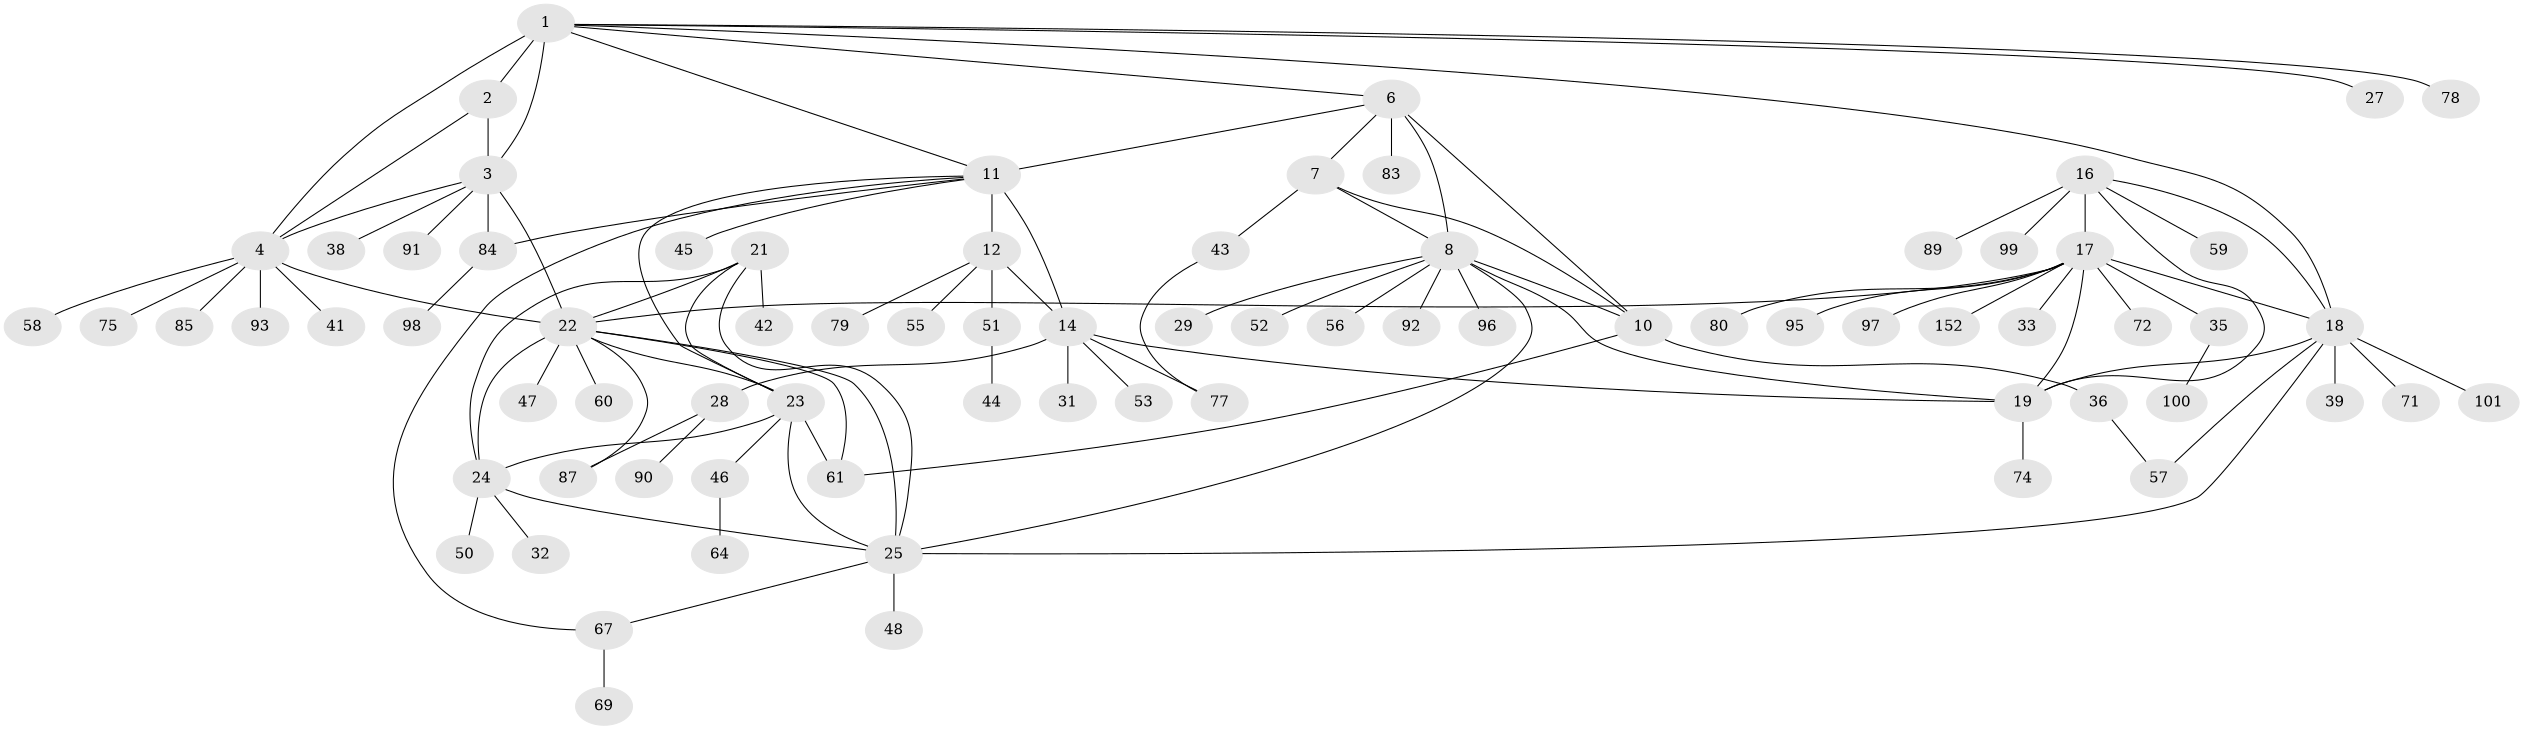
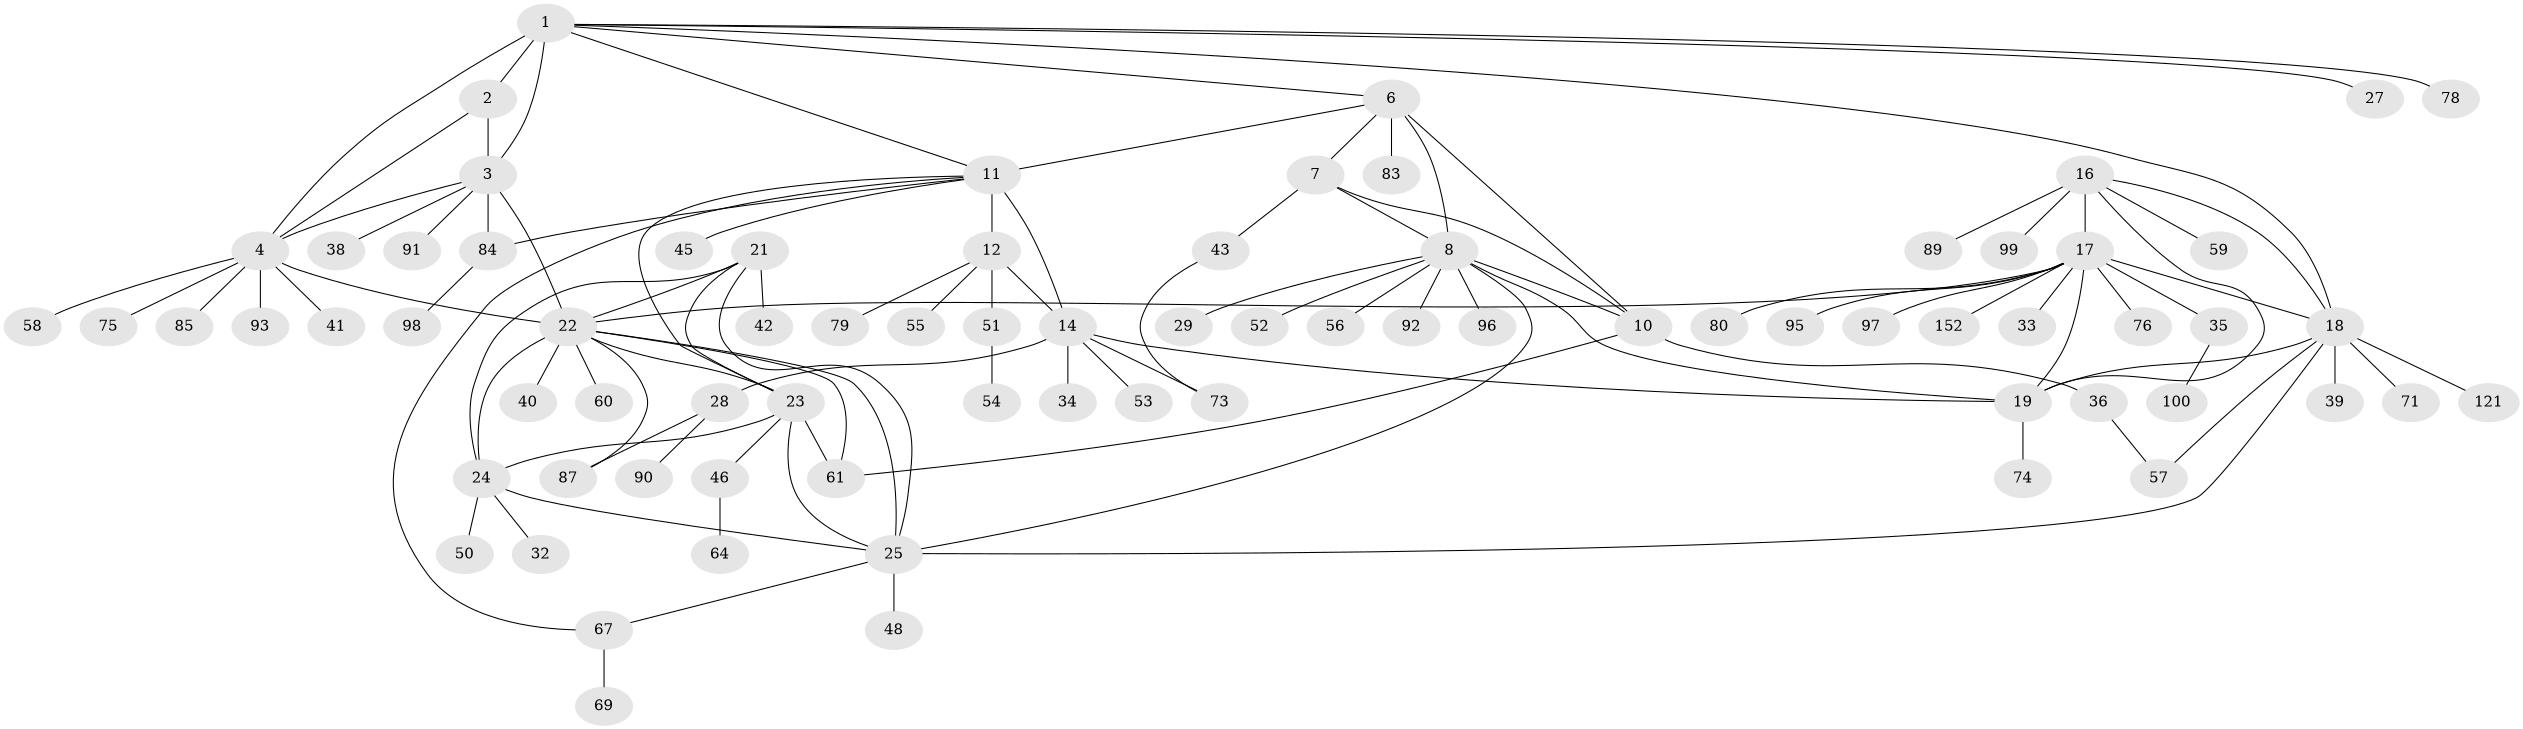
  graph {
    node [color=gray90 style=filled]
    1 [super="+5"]
    2
    3 [super="+26"]
    4 [super="+104"]
    6 [super="+82"]
    11 [super="+13"]
    18 [super="+94"]
    27
    78
    22 [super="+44"]
    n11 [label=38]
    84 [super="+103"]
    91
    41
    58
    75
    85
    93
    7 [super="+49"]
    8 [super="+9"]
    10 [super="+65"]
    83 [super="+88"]
    12 [super="+40"]
    14 [super="+15"]
    23 [super="+30"]
    45
    67
    19 [super="+63"]
    25 [super="+38"]
    39 [super="+106"]
    57
    71
-   101
+   101 [label=121]
    61 [super="+81"]
    24 [super="+62"]
-   47
+   47 [label=40]
    60
    87
    98
    43 [super="+86"]
    29 [super="+68"]
    52
    56
    92
    96
    36
-   77
+   77 [label=73]
    74
    48
    51 [super="+105"]
    55
    79
    28 [super="+70"]
-   34 [label=31]
+   34
    53
    46 [super="+76"]
    69
-   54 [super="+66" label=44]
+   54 [super="+66"]
    90
    16 [super="+37"]
    17 [super="+20"]
    59
    89
    99
    33
    35
-   72
+   72 [label=76]
    80
    95
    97
    n71 [label=152]
    100
    21 [super="+73"]
    42
    32
    50
    64
    1 -- 2 [weight=2]
    1 -- 3 [weight=2]
    1 -- 4 [weight=2]
    1 -- 6
    1 -- 11
    1 -- 18
    1 -- 27
    1 -- 78
    2 -- 3
    2 -- 4
    3 -- 4
    3 -- 22
    3 -- n11
    3 -- 84
    3 -- 91
    4 -- 22
    4 -- 41
    4 -- 58
    4 -- 75
    4 -- 85
    4 -- 93
    6 -- 11
    6 -- 7
    6 -- 8 [weight=2]
    6 -- 10
    6 -- 83
    11 -- 84
    11 -- 12 [weight=2]
    11 -- 14 [weight=4]
    11 -- 23
    11 -- 45
    11 -- 67
    18 -- 19
    18 -- 25
    18 -- 39
    18 -- 57
    18 -- 71
    18 -- 101
    22 -- 23
    22 -- 25
    22 -- 61
    22 -- 24
    22 -- 47
    22 -- 60
    22 -- 87
    84 -- 98
    7 -- 8 [weight=2]
    7 -- 10
    7 -- 43
    8 -- 10 [weight=2]
    8 -- 19
    8 -- 25
    8 -- 29
    8 -- 52
    8 -- 56
    8 -- 92
    8 -- 96
    10 -- 61
    10 -- 36
    12 -- 14 [weight=2]
    12 -- 51
    12 -- 55
    12 -- 79
    14 -- 19 [weight=2]
    14 -- 77
    14 -- 28
    14 -- 34
    14 -- 53
    23 -- 25
    23 -- 61
    23 -- 24
    23 -- 46
    67 -- 69
    19 -- 74
    25 -- 67
    25 -- 48
    24 -- 25
    24 -- 32
    24 -- 50
    43 -- 77
    36 -- 57
    51 -- 54
    28 -- 87
    28 -- 90
    46 -- 64
    16 -- 18
    16 -- 19
    16 -- 17 [weight=2]
    16 -- 59
    16 -- 89
    16 -- 99
    17 -- 18 [weight=2]
    17 -- 22
    17 -- 19 [weight=2]
    17 -- 33
    17 -- 35
    17 -- 72
    17 -- 80
    17 -- 95
    17 -- 97
    17 -- n71
    35 -- 100
    21 -- 22
    21 -- 23
    21 -- 25
    21 -- 24
    21 -- 42
  }
